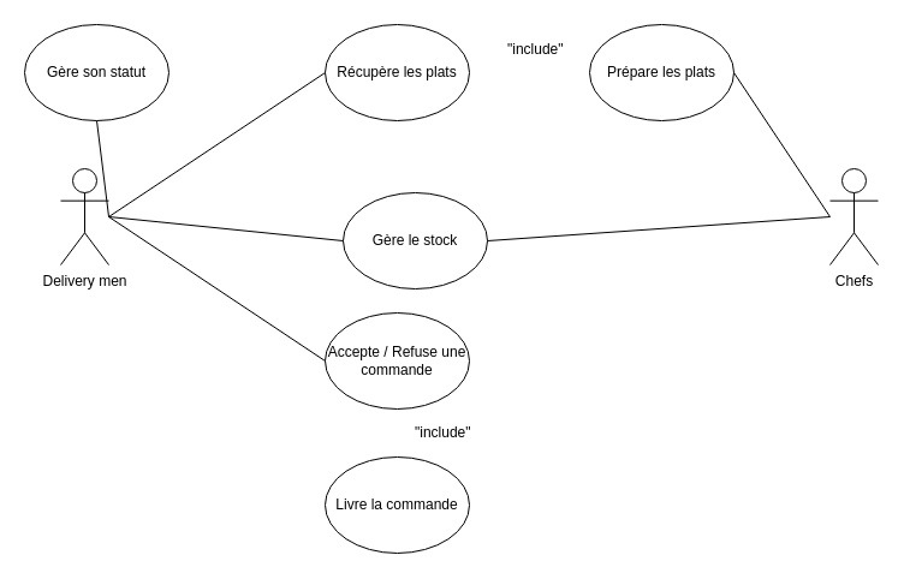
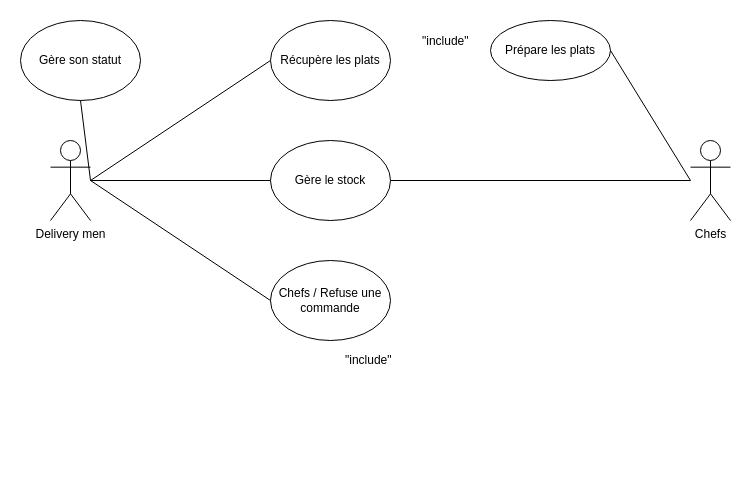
  <mxCell id="0" />
  <mxCell id="1" parent="0" />
  <mxCell id="2" value="Delivery men" style="shape=umlActor;verticalLabelPosition=bottom;labelBackgroundColor=#ffffff;verticalAlign=top;html=1;outlineConnect=0;" parent="1" vertex="1"><mxGeometry x="50" y="140" width="40" height="80" as="geometry" /></mxCell>
  <mxCell id="3" value="Récupère les plats" style="ellipse;whiteSpace=wrap;html=1;" parent="1" vertex="1"><mxGeometry x="270" y="20" width="120" height="80" as="geometry" /></mxCell>
  <mxCell id="4" value="Gère son statut" style="ellipse;whiteSpace=wrap;html=1;" parent="1" vertex="1"><mxGeometry x="20" y="20" width="120" height="80" as="geometry" /></mxCell>
- <mxCell id="5" value="Accepte / Refuse une commande" style="ellipse;whiteSpace=wrap;html=1;" parent="1" vertex="1"><mxGeometry x="270" y="260" width="120" height="80" as="geometry" /></mxCell>
+ <mxCell id="5" value="Chefs / Refuse une commande" style="ellipse;whiteSpace=wrap;html=1;" parent="1" vertex="1"><mxGeometry x="270" y="260" width="120" height="80" as="geometry" /></mxCell>
  <mxCell id="6" value="" style="endArrow=none;html=1;entryX=0;entryY=0.5;entryDx=0;entryDy=0;" parent="1" target="3" edge="1"><mxGeometry width="50" height="50" relative="1" as="geometry"><mxPoint x="90" y="180" as="sourcePoint" /><mxPoint x="180" y="140" as="targetPoint" /></mxGeometry></mxCell>
  <mxCell id="7" value="" style="endArrow=none;html=1;entryX=0.5;entryY=1;entryDx=0;entryDy=0;" parent="1" target="4" edge="1"><mxGeometry width="50" height="50" relative="1" as="geometry"><mxPoint x="90" y="180" as="sourcePoint" /><mxPoint x="280" y="70" as="targetPoint" /></mxGeometry></mxCell>
  <mxCell id="8" value="" style="endArrow=none;html=1;entryX=0;entryY=0.5;entryDx=0;entryDy=0;" parent="1" target="5" edge="1"><mxGeometry width="50" height="50" relative="1" as="geometry"><mxPoint x="90" y="180" as="sourcePoint" /><mxPoint x="300" y="230" as="targetPoint" /></mxGeometry></mxCell>
- <mxCell id="9" value="Livre la commande" style="ellipse;whiteSpace=wrap;html=1;" parent="1" vertex="1"><mxGeometry x="270" y="380" width="120" height="80" as="geometry" /></mxCell>
  <mxCell id="10" value="&quot;include&quot;" style="text;html=1;resizable=0;points=[];autosize=1;align=left;verticalAlign=top;spacingTop=-4;" parent="1" vertex="1"><mxGeometry x="343" y="350" width="60" height="20" as="geometry" /></mxCell>
  <mxCell id="11" value="Chefs" style="shape=umlActor;verticalLabelPosition=bottom;labelBackgroundColor=#ffffff;verticalAlign=top;html=1;outlineConnect=0;" parent="1" vertex="1"><mxGeometry x="690" y="140" width="40" height="80" as="geometry" /></mxCell>
- <mxCell id="12" value="Prépare les plats" style="ellipse;whiteSpace=wrap;html=1;" parent="1" vertex="1"><mxGeometry x="490" y="20" width="120" height="80" as="geometry" /></mxCell>
+ <mxCell id="12" value="Prépare les plats" style="ellipse;whiteSpace=wrap;html=1;" parent="1" vertex="1"><mxGeometry x="490" y="20" width="120" height="60" as="geometry" /></mxCell>
  <mxCell id="13" value="&quot;include&quot;" style="text;html=1;resizable=0;points=[];autosize=1;align=left;verticalAlign=top;spacingTop=-4;" parent="1" vertex="1"><mxGeometry x="420" y="31" width="60" height="20" as="geometry" /></mxCell>
  <mxCell id="14" value="" style="endArrow=none;html=1;exitX=1;exitY=0.5;exitDx=0;exitDy=0;" parent="1" source="12" edge="1"><mxGeometry width="50" height="50" relative="1" as="geometry"><mxPoint x="610" y="140" as="sourcePoint" /><mxPoint x="690" y="180" as="targetPoint" /></mxGeometry></mxCell>
- <mxCell id="15" value="Gère le stock" style="ellipse;whiteSpace=wrap;html=1;" parent="1" vertex="1"><mxGeometry x="285" y="160" width="120" height="80" as="geometry" /></mxCell>
+ <mxCell id="15" value="Gère le stock" style="ellipse;whiteSpace=wrap;html=1;" parent="1" vertex="1"><mxGeometry x="270" y="140" width="120" height="80" as="geometry" /></mxCell>
  <mxCell id="16" value="" style="endArrow=none;html=1;exitX=1;exitY=0.5;exitDx=0;exitDy=0;" parent="1" source="15" edge="1"><mxGeometry width="50" height="50" relative="1" as="geometry"><mxPoint x="610" y="100" as="sourcePoint" /><mxPoint x="690" y="180" as="targetPoint" /></mxGeometry></mxCell>
  <mxCell id="17" value="" style="endArrow=none;html=1;entryX=0;entryY=0.5;entryDx=0;entryDy=0;" edge="1" parent="1" target="15"><mxGeometry width="50" height="50" relative="1" as="geometry"><mxPoint x="90" y="180" as="sourcePoint" /><mxPoint x="210" y="155" as="targetPoint" /></mxGeometry></mxCell>
